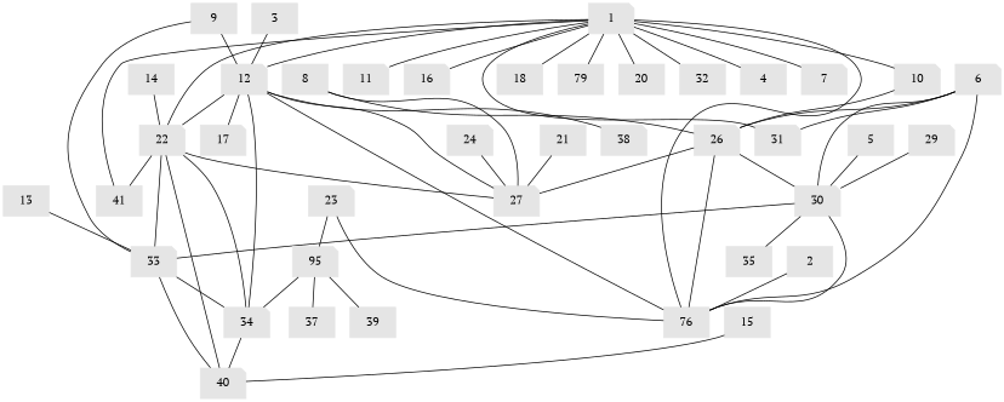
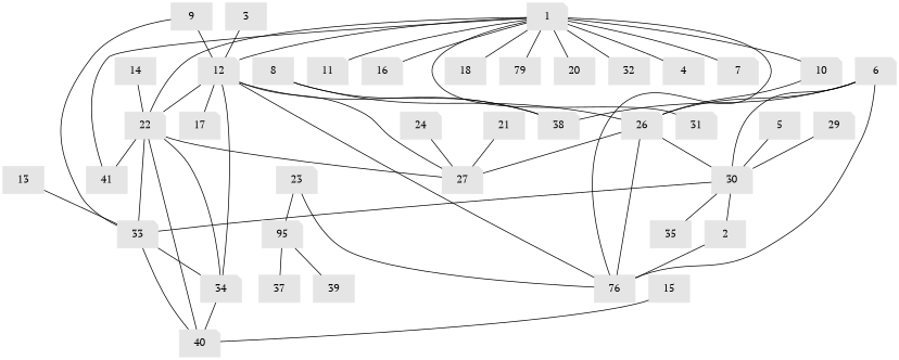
  graph {
    fontname="PT Serif"
    node [color=gray90 fontname="PT Serif" shape=note style=filled]
    edge [fontname="PT Serif" weight=1.0]
    4 [shape=box]
    1
    7
    10
    11
    12
    16
    18 [shape=box]
    n9 [label=79 shape=box]
    20 [shape=box]
    22
    31
    32 [shape=box]
    n14 [label=76 shape=box]
    41 [shape=box]
    26
    38
    27
    17
    34
    33
    40
    2 [shape=box]
    3 [shape=box]
    5 [shape=box]
    30
    35 [shape=box]
    6
    8 [shape=box]
    9 [shape=box]
    13 [shape=box]
    14 [shape=box]
    15 [shape=box]
    21 [shape=box]
    23
    n36 [label=95]
    37 [shape=box]
    39 [shape=box]
    24
    29
    1 -- 4
    1 -- 7
    1 -- 10 [weight=3.0]
    1 -- 11
    1 -- 12
    1 -- 16
    1 -- 18
    1 -- n9
    1 -- 20
    1 -- 22
    1 -- 31
    1 -- 32
    1 -- n14
    1 -- 41
    10 -- 26
    12 -- 22
    12 -- n14
    12 -- 38
    12 -- 27
    12 -- 17
    12 -- 34
    22 -- 41
    22 -- 27
    22 -- 34
    22 -- 33
    22 -- 40
    26 -- n14
    26 -- 27 [weight=2.0]
    26 -- 30
    34 -- 40
    33 -- 34
    33 -- 40
    2 -- n14
    3 -- 12
    5 -- 30
-   30 -- n14
+   30 -- 2
    30 -- 33
    30 -- 35
    6 -- n14
    6 -- 26
-   6 -- 31
+   6 -- 38
    6 -- 30
    8 -- 26 [weight=2.0]
-   8 -- 27
+   8 -- 38
    9 -- 12 [weight=3.0]
    9 -- 33 [weight=2.0]
    13 -- 33
    14 -- 22
    15 -- 40
    21 -- 27
    23 -- n14
    23 -- n36
-   n36 -- 34
    n36 -- 37
    n36 -- 39
    24 -- 27
    29 -- 30
  }
